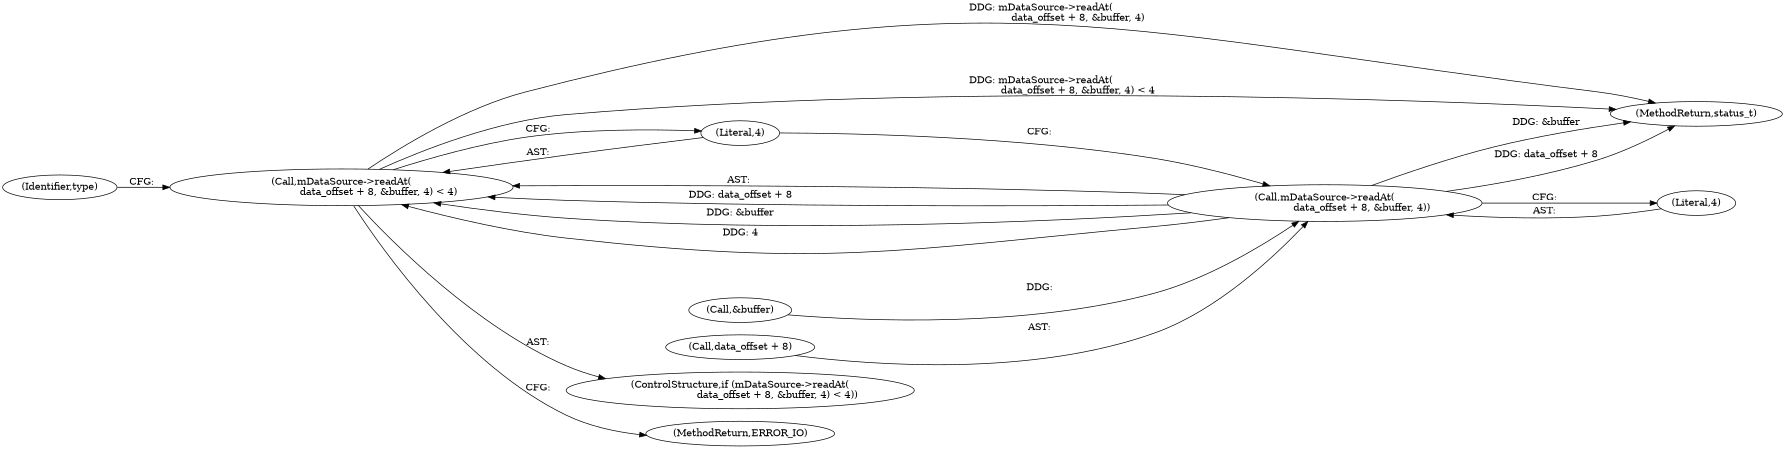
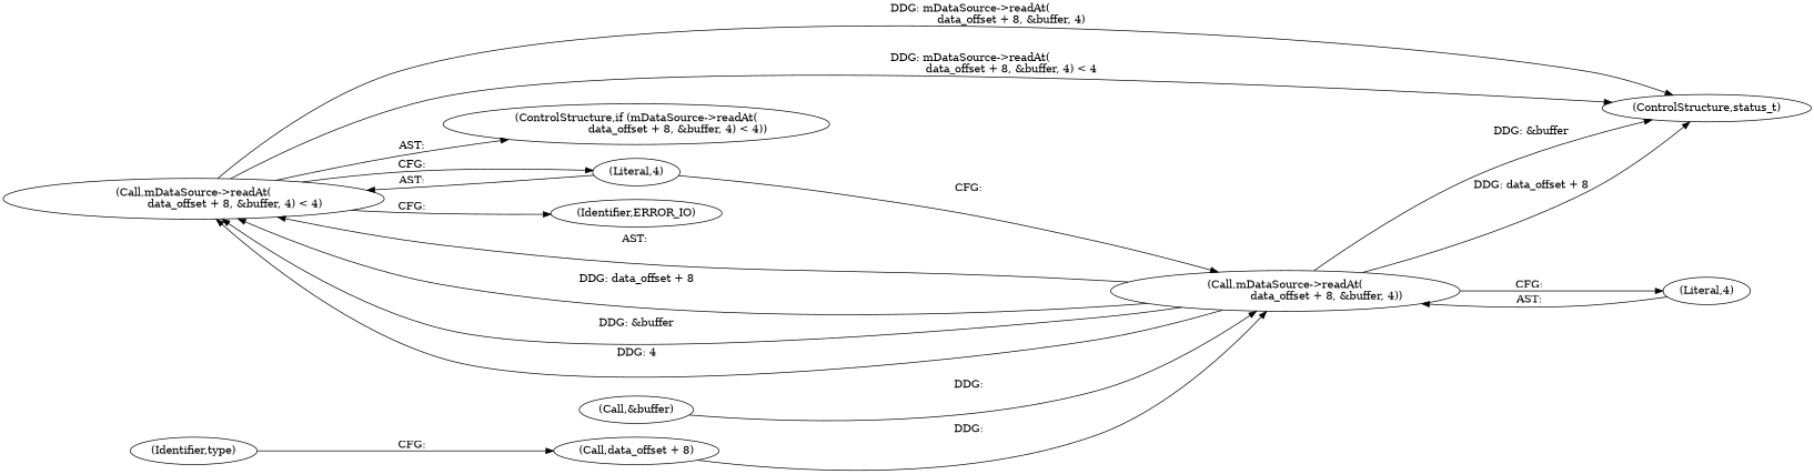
  digraph {
    rankdir=LR
    n1 [label="(Call,mDataSource->readAt(\n                        data_offset + 8, &buffer, 4) < 4)"]
-   n2 [label="(MethodReturn,status_t)"]
+   n2 [label="(ControlStructure,status_t)"]
    n3 [label="(ControlStructure,if (mDataSource->readAt(\n                        data_offset + 8, &buffer, 4) < 4))"]
    n4 [label="(Literal,4)"]
-   n5 [label="(MethodReturn,ERROR_IO)"]
+   n5 [label="(Identifier,ERROR_IO)"]
    n6 [label="(Call,mDataSource->readAt(\n                        data_offset + 8, &buffer, 4))"]
    n7 [label="(Literal,4)"]
    n8 [label="(Call,&buffer)"]
    n9 [label="(Identifier,type)"]
    n10 [label="(Call,data_offset + 8)"]
    n1 -> n2 [label="DDG: mDataSource->readAt(\n                        data_offset + 8, &buffer, 4)"]
    n1 -> n2 [label="DDG: mDataSource->readAt(\n                        data_offset + 8, &buffer, 4) < 4"]
    n1 -> n3 [label="AST: "]
    n1 -> n4 [label="CFG: "]
    n1 -> n5 [label="CFG: "]
    n4 -> n1 [label="AST: "]
    n4 -> n6 [label="CFG: "]
    n6 -> n1 [label="AST: "]
    n6 -> n1 [label="DDG: data_offset + 8"]
    n6 -> n1 [label="DDG: &buffer"]
    n6 -> n1 [label="DDG: 4"]
    n6 -> n2 [label="DDG: &buffer"]
    n6 -> n2 [label="DDG: data_offset + 8"]
    n6 -> n7 [label="CFG: "]
    n7 -> n6 [label="AST: "]
    n8 -> n6 [label="DDG: "]
-   n9 -> n1 [label="CFG: "]
-   n10 -> n6 [label="AST: "]
+   n9 -> n10 [label="CFG: "]
+   n10 -> n6 [label="DDG: "]
  }
